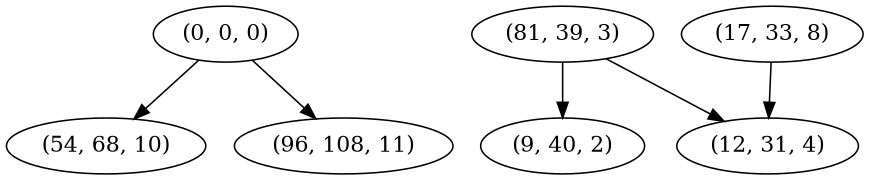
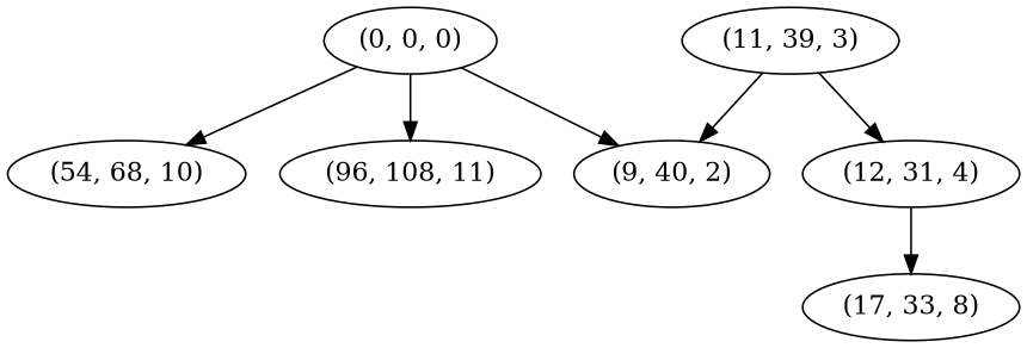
  digraph {
    "(0, 0, 0)"
    "(9, 40, 2)"
    "(54, 68, 10)"
    "(96, 108, 11)"
-   "(11, 39, 3)" [label="(81, 39, 3)"]
+   "(11, 39, 3)"
    n6 [label="(12, 31, 4)"]
    n7 [label="(17, 33, 8)"]
+   "(0, 0, 0)" -> "(9, 40, 2)"
    "(0, 0, 0)" -> "(54, 68, 10)"
    "(0, 0, 0)" -> "(96, 108, 11)"
    "(11, 39, 3)" -> "(9, 40, 2)"
    "(11, 39, 3)" -> n6
-   n7 -> n6
+   n6 -> n7
  }
